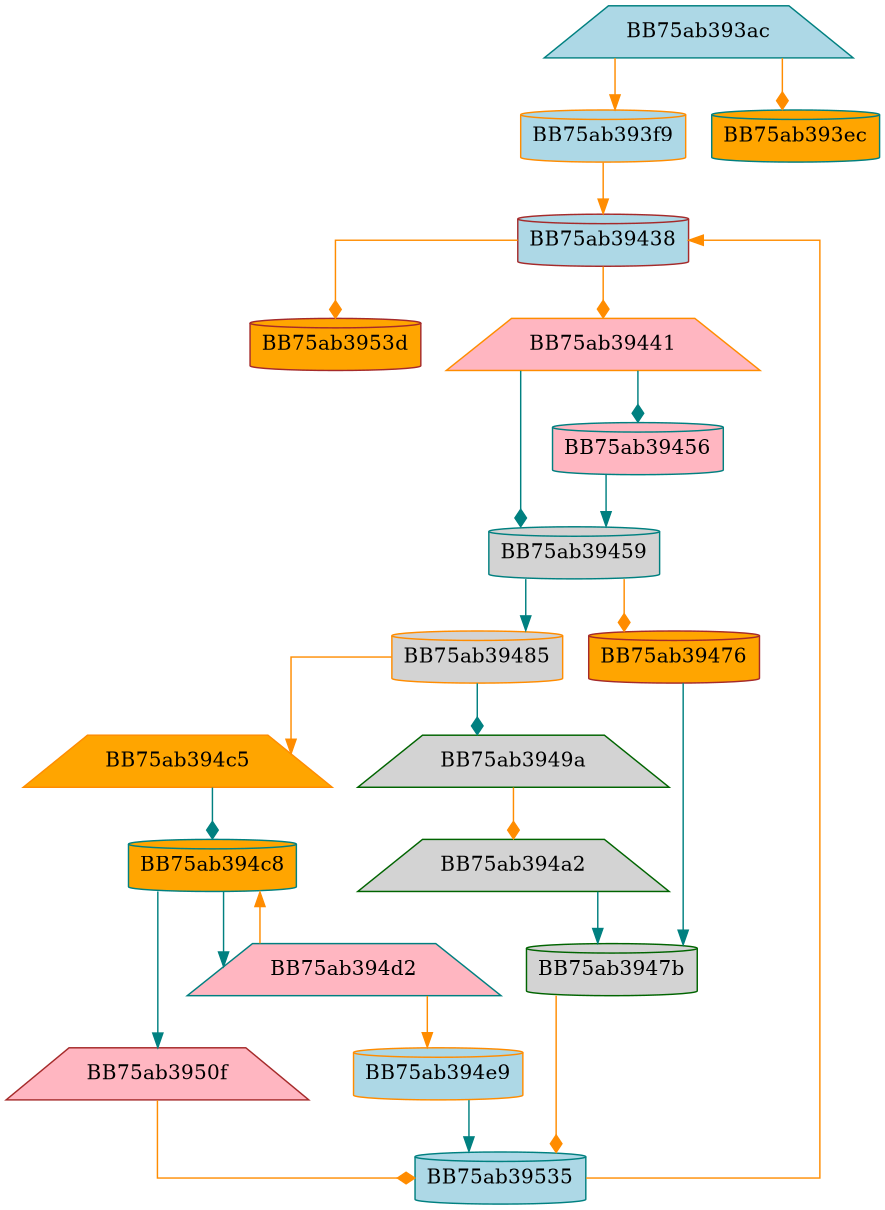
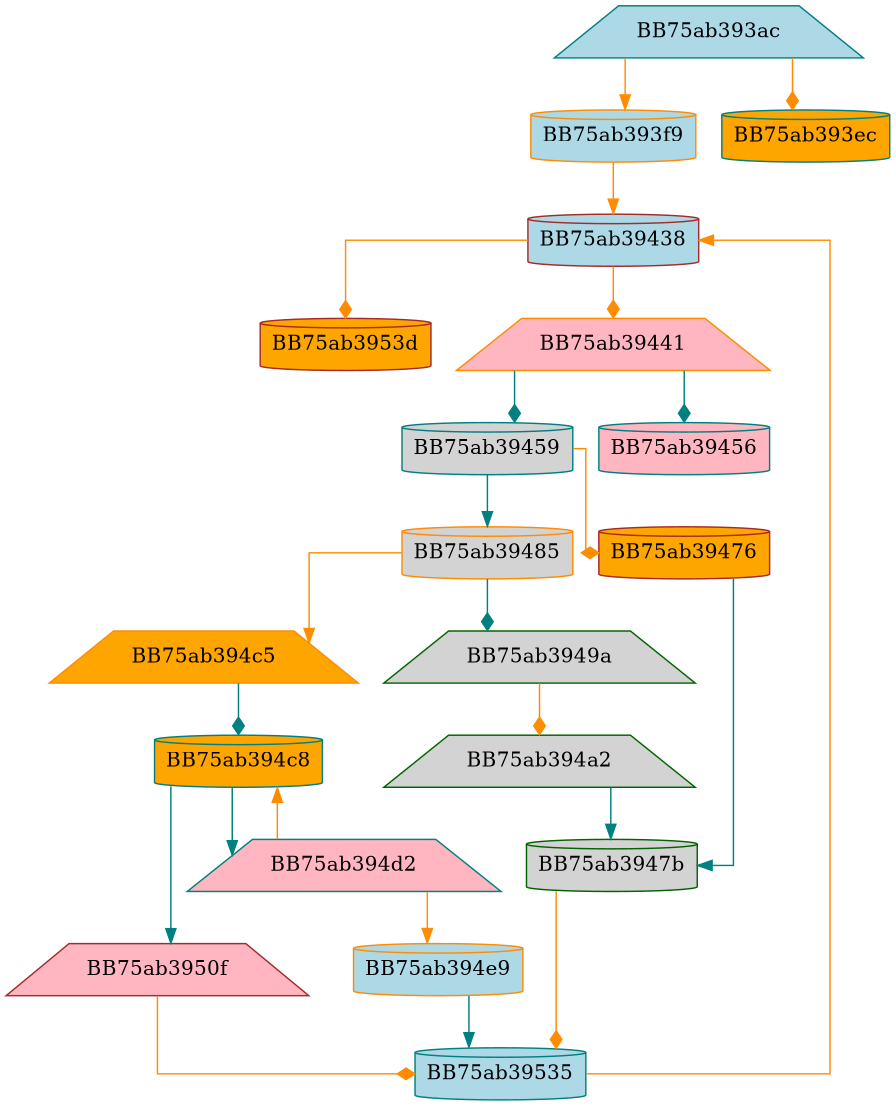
  digraph {
    splines=ortho
    node [color=teal fillcolor=lightblue shape=cylinder style=filled]
    edge [arrowhead=normal color=darkorange]
    BB75ab393ac [shape=trapezium]
    BB75ab393f9 [color=darkorange]
    BB75ab393ec [fillcolor=orange]
    BB75ab39438 [color=brown]
    BB75ab3953d [color=brown fillcolor=orange]
    BB75ab39441 [color=darkorange fillcolor=lightpink shape=trapezium]
    BB75ab39459 [fillcolor=lightgrey]
    BB75ab39456 [fillcolor=lightpink]
    BB75ab39485 [color=darkorange fillcolor=lightgrey]
    BB75ab39476 [color=brown fillcolor=orange]
    BB75ab394c5 [color=darkorange fillcolor=orange shape=trapezium]
    BB75ab3949a [color=darkgreen fillcolor=lightgrey shape=trapezium]
    BB75ab3947b [color=darkgreen fillcolor=lightgrey]
    BB75ab394c8 [fillcolor=orange]
    BB75ab394a2 [color=darkgreen fillcolor=lightgrey shape=trapezium]
    BB75ab39535
    BB75ab3950f [color=brown fillcolor=lightpink shape=trapezium]
    BB75ab394d2 [fillcolor=lightpink shape=trapezium]
    BB75ab394e9 [color=darkorange]
    BB75ab393ac -> BB75ab393f9
    BB75ab393ac -> BB75ab393ec [arrowhead=diamond]
    BB75ab393f9 -> BB75ab39438
    BB75ab39438 -> BB75ab3953d [arrowhead=diamond]
    BB75ab39438 -> BB75ab39441 [arrowhead=diamond]
    BB75ab39441 -> BB75ab39459 [arrowhead=diamond color=teal]
    BB75ab39441 -> BB75ab39456 [arrowhead=diamond color=teal]
    BB75ab39459 -> BB75ab39485 [color=teal]
    BB75ab39459 -> BB75ab39476 [arrowhead=diamond]
-   BB75ab39456 -> BB75ab39459 [color=teal]
    BB75ab39485 -> BB75ab394c5
    BB75ab39485 -> BB75ab3949a [arrowhead=diamond color=teal]
    BB75ab39476 -> BB75ab3947b [color=teal]
    BB75ab394c5 -> BB75ab394c8 [arrowhead=diamond color=teal]
    BB75ab3949a -> BB75ab394a2 [arrowhead=diamond]
    BB75ab3947b -> BB75ab39535 [arrowhead=diamond]
    BB75ab394c8 -> BB75ab3950f [color=teal]
    BB75ab394c8 -> BB75ab394d2 [color=teal]
    BB75ab394a2 -> BB75ab3947b [color=teal]
    BB75ab39535 -> BB75ab39438
    BB75ab3950f -> BB75ab39535 [arrowhead=diamond]
    BB75ab394d2 -> BB75ab394c8
    BB75ab394d2 -> BB75ab394e9
    BB75ab394e9 -> BB75ab39535 [color=teal]
  }
